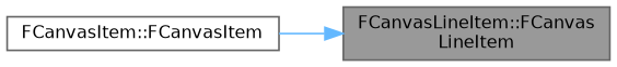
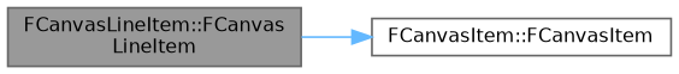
  digraph {
    rankdir=LR
    node [fontname=Helvetica fontsize=10 shape=box style=filled]
    n1 [color=gray40 fillcolor=grey60 fontcolor=black height=0.2 label="FCanvasLineItem::FCanvas\lLineItem" width=0.4]
    n2 [color=grey40 fillcolor=white height=0.2 label="FCanvasItem::FCanvasItem" width=0.4]
-   n2 -> n1 [color=steelblue1 fontname=Helvetica fontsize=10 labelfontname=Helvetica labelfontsize=10 style=solid]
+   n1 -> n2 [color=steelblue1 fontname=Helvetica fontsize=10 labelfontname=Helvetica labelfontsize=10 style=solid]
  }
